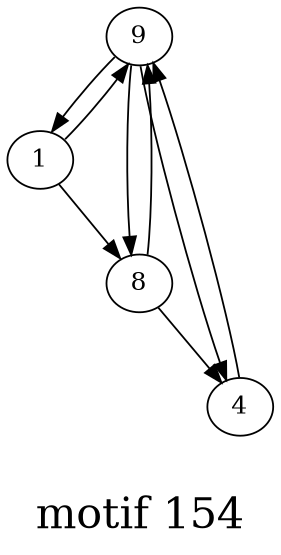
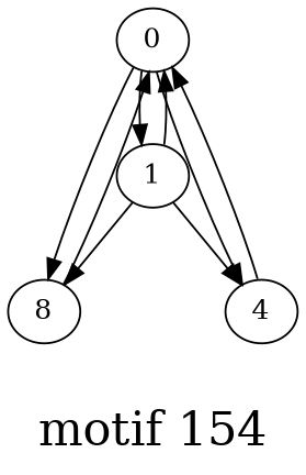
  digraph {
    fontsize=24
    label="\nmotif 154\n"
    splines=false
    node [shape=ellipse]
-   0 [height=0.3 width=0.3 label=9]
+   0 [height=0.3 width=0.3]
    1 [height=0.3 width=0.3]
    n3 [height=0.3 label=8 width=0.3]
    n4 [height=0.3 label=4 width=0.3]
    0 -> 1
    0 -> n3
    0 -> n4
    1 -> 0
    1 -> n3
-   n3 -> n4
+   1 -> n4
    n3 -> 0
    n4 -> 0
  }
